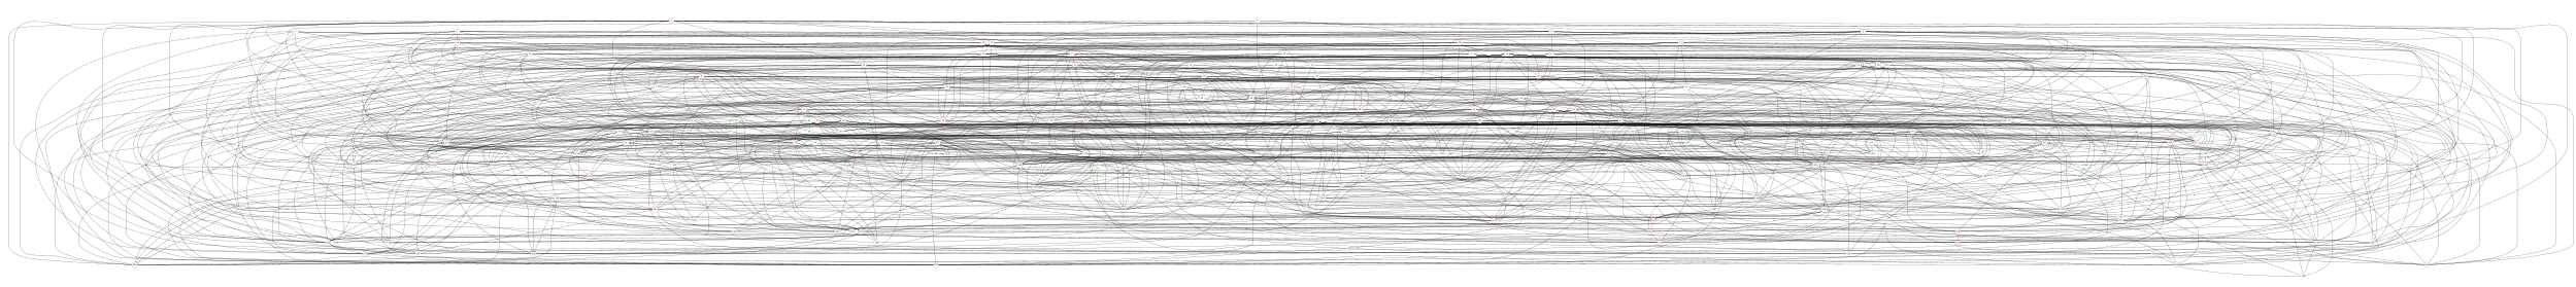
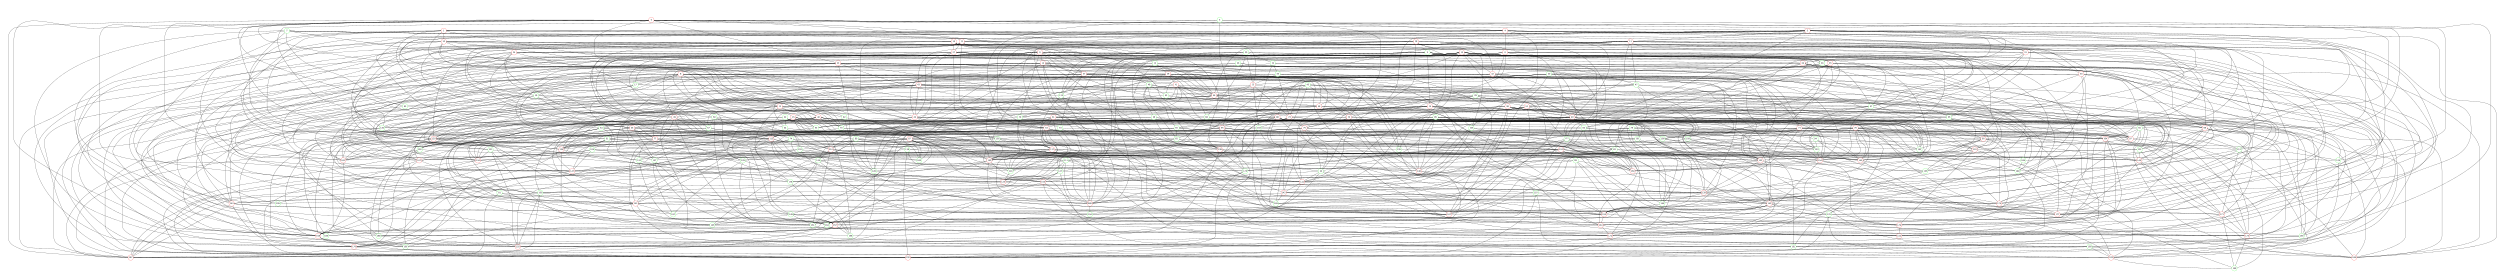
  graph {
    fontname=Nunito
    node [color=red fillcolor=white fixedsize=true fontname=Nunito shape=circle style=filled]
    edge [fontname=Nunito]
    0
    97
    187
    66
    147
    176 [color=green]
    158
    166 [color=green]
    134
    5
    159
    115
    138
    44
    70 [color=green]
    9
    23
    173
    119
    116 [color=green]
    148
    87
    137 [color=green]
    107
    77
    170
    178 [color=green]
    182
    190
    196 [color=green]
    191 [color=green]
    168 [color=green]
    156
    193
    186
    177
    129 [color=green]
    34
    112 [color=green]
    150
    84 [color=green]
    124
    56
    75
    71
    11
    59 [color=green]
    194 [color=green]
    192
    153
    198 [color=green]
    123
    149 [color=green]
    172
    139
    144
    175 [color=green]
    181
    126 [color=green]
    93 [color=green]
    105 [color=green]
    167
    143
    146 [color=green]
    132
    37
    128 [color=green]
    79 [color=green]
    72
    67 [color=green]
    35
    14
    163
    161
    n75 [label=214]
    86
    91 [color=green]
    39
    54 [color=green]
    28
    199 [color=green]
    179
    155 [color=green]
    141
    n85 [label=980]
    188 [color=green]
    142
    169 [color=green]
    174
    162 [color=green]
    171
    102 [color=green]
    135 [color=green]
    183 [color=green]
    152 [color=green]
    197 [color=green]
    151 [color=green]
    157
    195 [color=green]
    131 [color=green]
    136
    160 [color=green]
    140
    165 [color=green]
    185 [color=green]
    49
    120
    n108 [label=364]
    109 [color=green]
    145
    125 [color=green]
    58
    83 [color=green]
    89 [color=green]
    96 [color=green]
    108 [color=green]
    110 [color=green]
    130 [color=green]
    90
    43
    47 [color=green]
    51
    55 [color=green]
    57 [color=green]
    27
    63
    127 [color=green]
    98
    133 [color=green]
    80 [color=green]
    154
    41
    113 [color=green]
    73 [color=green]
    122 [color=green]
    101 [color=green]
    82 [color=green]
    118 [color=green]
    117
    184 [color=green]
    189 [color=green]
    104 [color=green]
    111 [color=green]
    103 [color=green]
    121 [color=green]
    61
    69
    94 [color=green]
    95
    100 [color=green]
    76
    68 [color=green]
    52 [color=green]
    60 [color=green]
    78 [color=green]
    65 [color=green]
    81 [color=green]
    40 [color=green]
    106 [color=green]
    48 [color=green]
    50 [color=green]
    53
    64 [color=green]
    74 [color=green]
    1
    22
    10
    31
    42
    12 [color=green]
    92 [color=green]
    46
    36 [color=green]
    88 [color=green]
    15
    2 [color=green]
    25
    3 [color=green]
    4
    6
    21
    24
    30
    7 [color=green]
    8
    17 [color=green]
    19 [color=green]
    13
    38
    16
    18
    20 [color=green]
    32 [color=green]
    33 [color=green]
    26 [color=green]
    29 [color=green]
    45 [color=green]
    62 [color=green]
    85 [color=green]
    99 [color=green]
    0 -- 97
    0 -- 187
    0 -- 66
    0 -- 147
    0 -- 176
    0 -- 158
    0 -- 166
    0 -- 134
    0 -- 5
    0 -- 159
    0 -- 115
    0 -- 138
    0 -- 44
    0 -- 70
    0 -- 9
    0 -- 23
    97 -- 173
    97 -- 119
    66 -- 147
    66 -- 116
    66 -- 148
    66 -- 87
    66 -- 137
    66 -- 107
    66 -- 77
    147 -- 170
    147 -- 178
    176 -- 182
    176 -- 190
    158 -- 170
    158 -- 182
    158 -- 196
    166 -- 191
    166 -- 168
    134 -- 190
    134 -- 196
    134 -- 156
    5 -- 77
    5 -- 193
    5 -- 186
    5 -- 177
    5 -- 129
    5 -- 34
    5 -- 112
    5 -- 150
    5 -- 84
    5 -- 124
    5 -- 56
    5 -- 75
    5 -- 71
    5 -- 11
    5 -- 59
    115 -- 158
    115 -- 124
    115 -- 194
    115 -- 192
    115 -- 153
    115 -- 198
    115 -- 123
    115 -- 149
    138 -- 147
    138 -- 192
    138 -- 172
    138 -- 139
    138 -- 144
    138 -- 175
    44 -- 97
    44 -- 159
    44 -- 177
    44 -- 175
    44 -- 181
    44 -- 126
    44 -- 93
    70 -- 134
    70 -- 124
    70 -- 105
    9 -- 187
    9 -- 66
    9 -- 170
    9 -- 56
    9 -- 167
    9 -- 143
    9 -- 146
    9 -- 132
    9 -- 37
    9 -- 128
    9 -- 79
    9 -- 72
    9 -- 67
    9 -- 35
    9 -- 14
    23 -- 138
    23 -- 190
    23 -- 56
    23 -- 71
    23 -- 194
    23 -- 132
    23 -- 163
    23 -- 161
    23 -- n75
    23 -- 86
    23 -- 91
    23 -- 39
    23 -- 54
    23 -- 28
    173 -- 199
    119 -- 156
    119 -- 199
    119 -- 179
    119 -- 155
    119 -- 141
    116 -- 123
    148 -- 158
    148 -- 171
    87 -- 187
    87 -- 107
    87 -- 178
    87 -- 156
    87 -- n85
    87 -- 102
    87 -- 135
    87 -- 183
    87 -- 152
    137 -- 197
    137 -- 151
    137 -- 157
    107 -- 170
    107 -- 197
    107 -- 195
    77 -- 166
    77 -- 139
    77 -- 181
    77 -- 183
    77 -- 131
    77 -- 136
    170 -- 190
    178 -- 198
    182 -- 199
    168 -- 187
    168 -- 182
    168 -- 186
    156 -- 168
    156 -- n85
    156 -- 188
    129 -- 176
    129 -- 197
    129 -- 157
    34 -- 107
    34 -- 190
    34 -- 191
    34 -- 193
    34 -- 84
    34 -- 153
-   34 -- 47
+   34 -- 37
    34 -- 49
    112 -- 186
    112 -- 149
    112 -- 171
    112 -- 140
    150 -- 178
    150 -- 193
    150 -- n85
    150 -- 188
    84 -- 159
    84 -- 124
    84 -- 120
    84 -- n108
    84 -- 109
    124 -- 159
    124 -- 156
    124 -- 150
    124 -- 146
    124 -- 145
    124 -- 125
    56 -- 190
    56 -- 196
    56 -- 193
    56 -- 86
    56 -- 155
    56 -- 125
    56 -- 58
    56 -- 83
    75 -- 158
    75 -- 87
    75 -- 172
    75 -- 157
    75 -- 89
    75 -- 96
    75 -- 108
    71 -- 97
    71 -- 159
    71 -- 124
    71 -- 139
    71 -- 152
    71 -- 151
    71 -- 120
    71 -- n108
    71 -- 125
    71 -- 108
    71 -- 110
    11 -- 147
    11 -- 176
    11 -- 158
    11 -- 163
    11 -- 86
    11 -- 130
    11 -- 90
    11 -- 43
    11 -- 47
    11 -- 51
    11 -- 55
    11 -- 57
    11 -- 27
    59 -- 87
    59 -- 67
    59 -- 151
    59 -- 185
    59 -- 63
    59 -- 127
    153 -- 163
    153 -- 179
    153 -- 162
    123 -- 139
    123 -- 160
    149 -- 151
    149 -- 157
    149 -- 165
    139 -- 173
    139 -- 143
    139 -- 146
    139 -- 140
    144 -- 186
    144 -- 171
    144 -- 157
    175 -- 190
    175 -- 194
    181 -- 185
    126 -- 187
    126 -- 148
    126 -- 179
    126 -- 141
    126 -- 197
    126 -- 165
    93 -- 157
    105 -- 177
    105 -- 149
    105 -- 144
    105 -- 161
    105 -- 117
    143 -- 187
    143 -- 170
    143 -- 153
    143 -- 149
    146 -- 153
    132 -- 177
    132 -- 139
    132 -- 143
    37 -- 170
    37 -- 190
    37 -- 191
    37 -- 131
    37 -- 109
    37 -- 58
    37 -- 154
    37 -- 41
    37 -- 113
    37 -- 73
    37 -- 122
    128 -- 196
    128 -- 174
    79 -- 150
    79 -- n75
    79 -- 117
    79 -- 189
    72 -- 97
    72 -- 77
    72 -- 75
    72 -- 152
    72 -- 103
    72 -- 81
    67 -- 134
    67 -- 167
    67 -- n85
    67 -- 136
    35 -- 166
    35 -- 146
    35 -- 185
    35 -- 109
    35 -- 145
    35 -- 57
    35 -- 40
    35 -- 106
    14 -- 44
    14 -- 173
    14 -- 148
    14 -- 107
    14 -- 129
    14 -- 37
    14 -- 128
    14 -- 141
    14 -- 169
    14 -- 135
    14 -- 136
    163 -- 196
    163 -- 193
    163 -- 172
    161 -- 196
    161 -- 167
    161 -- 197
    161 -- 165
    n75 -- 126
    n75 -- 132
    n75 -- 161
    n75 -- 183
    n75 -- 151
    n75 -- 145
    86 -- 115
    86 -- 119
    86 -- 123
    86 -- 144
    86 -- 93
    86 -- 155
    86 -- 142
    86 -- 169
    86 -- 109
    86 -- 110
    86 -- 95
    91 -- 147
    91 -- 182
    91 -- 196
    91 -- 124
    91 -- 136
    39 -- 66
    39 -- 115
    39 -- 191
    39 -- 124
    39 -- 123
    39 -- 157
    54 -- 190
    54 -- 160
    54 -- 165
    54 -- n108
    54 -- 80
    54 -- 104
    28 -- 173
    28 -- 56
    28 -- 139
    28 -- 144
    28 -- 79
    28 -- 161
    28 -- 188
    28 -- 183
    28 -- 41
    28 -- 189
    28 -- 68
    28 -- 64
    179 -- 193
    155 -- 191
    141 -- 170
    141 -- 153
    141 -- 142
    n85 -- 194
    188 -- 192
    142 -- n85
    142 -- 169
    142 -- 174
    174 -- 177
    162 -- 187
    162 -- 173
    171 -- 173
    171 -- 192
    171 -- 199
    102 -- 134
    102 -- 137
    102 -- 132
    102 -- n85
    135 -- 144
    135 -- 151
    152 -- 174
    151 -- 158
    151 -- 193
    157 -- 187
-   157 -- 166
    157 -- 198
    157 -- 188
    131 -- 156
    131 -- 162
    136 -- 178
    136 -- 165
    136 -- 185
    160 -- 187
    160 -- 192
    160 -- 161
    160 -- 195
    140 -- 176
    140 -- 172
    140 -- 179
    140 -- 162
    140 -- 171
    140 -- 165
    165 -- 172
    165 -- 185
    49 -- 119
    49 -- 148
    49 -- 193
    49 -- 150
    49 -- 84
    49 -- 174
    49 -- 136
    49 -- 120
    49 -- 145
    49 -- 130
    49 -- 63
    49 -- 98
    49 -- 133
    49 -- 80
    120 -- 159
    120 -- 196
    120 -- 123
    120 -- 181
    n108 -- 192
    n108 -- 172
    n108 -- 199
    n108 -- 179
    109 -- 191
    109 -- 132
    109 -- 171
    109 -- 136
    145 -- 147
    145 -- 182
    145 -- 155
    125 -- 168
    58 -- 159
    58 -- 148
    58 -- 137
    58 -- 186
    58 -- n85
    58 -- 162
    58 -- 69
    83 -- 158
    89 -- 168
    89 -- 132
    89 -- 104
    96 -- 193
    96 -- 163
    96 -- 161
    96 -- 141
    96 -- 157
    108 -- 190
    108 -- 126
    108 -- 179
    108 -- 145
    110 -- 190
    110 -- 168
    110 -- 161
    110 -- 174
    130 -- 190
    130 -- 143
    90 -- 112
    90 -- 150
    90 -- 149
    90 -- 144
    90 -- 179
    90 -- 152
    90 -- 160
    43 -- 134
    43 -- 44
    43 -- 129
    43 -- 56
    43 -- 172
    43 -- 181
    43 -- 179
    43 -- 136
    43 -- 108
    43 -- 130
    43 -- 68
    47 -- 159
    47 -- 148
    47 -- 153
    47 -- 123
    47 -- 152
    47 -- 154
    47 -- 61
    47 -- 52
    51 -- 166
    51 -- 182
    51 -- 196
    51 -- 123
    51 -- 139
    51 -- 167
    51 -- 132
    51 -- 79
    51 -- 86
    55 -- 144
    55 -- n108
    55 -- 145
    55 -- 100
    55 -- 60
    57 -- 177
    57 -- 72
    57 -- 133
    57 -- 154
    57 -- 78
    27 -- 44
    27 -- 178
    27 -- 34
    27 -- 153
    27 -- 181
    27 -- 128
    27 -- n75
    27 -- n85
    27 -- 98
    27 -- 184
    27 -- 69
    63 -- 116
    63 -- 139
    63 -- 167
    63 -- n85
    63 -- 151
    63 -- 89
    63 -- 117
    127 -- 182
    127 -- 156
    127 -- 192
    127 -- 141
    127 -- 162
    98 -- 190
    98 -- 193
    98 -- 112
    98 -- 139
    98 -- 167
    98 -- 101
    133 -- 154
    80 -- 170
    80 -- 139
    80 -- n75
    80 -- 165
    80 -- 82
    80 -- 118
    154 -- 159
    154 -- 182
    154 -- 175
    154 -- 163
    154 -- 179
    41 -- 186
    41 -- 56
    41 -- 139
    41 -- 181
    41 -- 140
    41 -- 113
    41 -- 103
    41 -- 121
    41 -- 61
    113 -- 190
    113 -- 141
    113 -- n85
    113 -- 127
    73 -- 116
    73 -- 181
    73 -- 163
    73 -- 90
    122 -- 194
    122 -- 167
    122 -- 146
    122 -- 163
    122 -- 169
    122 -- 133
    101 -- 116
    101 -- 144
    101 -- 171
    101 -- 154
    82 -- 129
    82 -- 150
    82 -- 174
    82 -- 184
    118 -- 173
    118 -- 190
    118 -- 175
    118 -- 181
    117 -- 187
    117 -- 170
    117 -- 150
    117 -- n85
    117 -- 131
    117 -- 145
    117 -- 154
    184 -- 189
    189 -- 191
    104 -- 147
    104 -- 134
    104 -- 107
    104 -- 153
    104 -- 111
    111 -- 147
    111 -- 176
    111 -- 158
    111 -- 116
    111 -- n85
    111 -- 140
    111 -- 127
    103 -- 115
    103 -- 186
    103 -- 167
    103 -- n85
    121 -- 134
    121 -- 192
    121 -- 198
    121 -- 128
    61 -- 97
    61 -- 187
    61 -- 116
    61 -- 137
    61 -- 150
    61 -- 63
    61 -- 101
    61 -- 117
    61 -- 94
    69 -- 158
    69 -- 112
    69 -- 75
    69 -- 153
    69 -- 142
    69 -- 110
    69 -- 100
    69 -- 76
    94 -- 155
    94 -- 145
    94 -- 133
    95 -- 134
    95 -- 115
    95 -- 138
    95 -- 177
    95 -- 172
    95 -- 175
    95 -- 181
    95 -- 167
    95 -- 152
    100 -- 196
    100 -- 191
    100 -- 181
    100 -- 188
    76 -- 97
    76 -- 176
    76 -- 173
    76 -- 87
    76 -- 182
    76 -- 192
    76 -- 123
    76 -- 136
    76 -- n108
    76 -- 145
    76 -- 133
    76 -- 154
    68 -- 116
    68 -- 186
    68 -- 84
    68 -- 161
    52 -- 188
    52 -- 58
    60 -- 173
    60 -- 170
    60 -- 190
    60 -- 105
    60 -- 91
    60 -- 65
    78 -- 97
    78 -- 115
    78 -- 153
    78 -- 91
    78 -- 145
    78 -- 96
    65 -- 138
    65 -- 116
    65 -- 129
    65 -- 154
    65 -- 118
    81 -- 187
    81 -- 162
    81 -- 140
    40 -- 44
    40 -- 173
    40 -- 71
    40 -- 167
    40 -- 183
    40 -- 145
    40 -- 95
    40 -- 48
    106 -- 148
    106 -- 141
    106 -- 142
    106 -- 140
    106 -- 109
    48 -- 147
    48 -- 138
    48 -- 190
    48 -- 52
    48 -- 60
    48 -- 65
    48 -- 50
    50 -- 97
    50 -- 112
    50 -- 194
    50 -- 175
    50 -- 162
    50 -- n108
    53 -- 56
    53 -- 153
    53 -- 143
    53 -- 72
    53 -- 120
    53 -- 103
    64 -- 97
    64 -- 102
    64 -- 74
    74 -- 158
    74 -- 128
    74 -- n75
    74 -- 160
    74 -- 133
    1 -- 93
    1 -- 79
    1 -- 160
    1 -- 120
    1 -- n108
    1 -- 121
    1 -- 22
    1 -- 10
    1 -- 31
    1 -- 42
    1 -- 12
    22 -- 166
    22 -- 137
    22 -- 178
    22 -- 150
    22 -- 172
    22 -- 67
    22 -- 39
    22 -- 90
    22 -- 92
    22 -- 46
    10 -- 66
    10 -- 138
    10 -- 191
    10 -- 156
    10 -- 177
    10 -- 183
    10 -- 185
    10 -- 122
    10 -- 31
    10 -- 92
    10 -- 46
    31 -- 177
    31 -- 174
    31 -- 108
    31 -- 57
    31 -- 127
    31 -- 98
    31 -- 36
    42 -- 187
    42 -- 159
    42 -- 119
    42 -- 192
    42 -- 123
    42 -- 132
    42 -- 43
    42 -- 82
    12 -- 97
    12 -- 158
    12 -- 28
    12 -- 171
    12 -- 96
    12 -- 88
    12 -- 15
    92 -- 128
    92 -- 169
    46 -- 70
    46 -- 107
    46 -- 192
    46 -- 54
    46 -- 141
    46 -- 171
    46 -- 120
    46 -- 130
    46 -- 133
    46 -- 73
    46 -- 189
    36 -- 155
    36 -- 57
    36 -- 52
    36 -- 42
    88 -- 93
    88 -- 142
    88 -- 152
    88 -- 131
    88 -- 95
    15 -- 66
    15 -- 158
    15 -- 119
    15 -- 150
    15 -- 198
    15 -- 172
    15 -- 93
    15 -- 161
    15 -- n75
    15 -- 98
    15 -- 189
    2 -- 177
    2 -- 149
    2 -- 144
    2 -- 67
    2 -- 14
    2 -- 163
    2 -- 39
    2 -- 76
    2 -- 25
    25 -- 166
    25 -- 70
    25 -- 79
    25 -- 141
    25 -- 136
    25 -- 89
    25 -- 55
    25 -- 98
    25 -- 154
    25 -- 100
    25 -- 81
    3 -- 75
    3 -- 130
    3 -- 63
    3 -- 95
    3 -- 4
    4 -- 147
    4 -- 132
    4 -- n85
    4 -- 142
    4 -- 140
    4 -- 125
    4 -- 90
    4 -- 63
    4 -- 50
    4 -- 15
    4 -- 6
    4 -- 21
    6 -- 107
    6 -- 170
    6 -- 156
    6 -- 58
    6 -- 122
    6 -- 82
    6 -- 189
    6 -- 69
    6 -- 36
    21 -- 115
    21 -- 141
    21 -- 171
    21 -- 195
    21 -- 27
    21 -- 63
    21 -- 95
    21 -- 48
    21 -- 74
    21 -- 24
    21 -- 30
    24 -- 115
    24 -- 126
    24 -- 105
    24 -- 141
    24 -- 151
    24 -- 160
    24 -- 120
    24 -- 122
    24 -- 36
    30 -- 182
    30 -- 153
    30 -- 188
    30 -- 174
    30 -- 55
    30 -- 189
    30 -- 50
    30 -- 53
    7 -- 158
    7 -- 116
    7 -- 194
    7 -- 192
    7 -- 49
    7 -- 83
    7 -- 53
    7 -- 21
    8 -- 70
    8 -- 148
    8 -- 192
    8 -- 181
    8 -- 167
    8 -- 135
    8 -- 131
    8 -- 136
    8 -- 185
    8 -- 51
    8 -- 106
    8 -- 64
    8 -- 17
    17 -- 97
    17 -- 161
    17 -- 174
    17 -- 130
    17 -- 19
    19 -- 70
    19 -- 77
    19 -- 143
    19 -- 83
    19 -- 22
    13 -- 119
    13 -- 186
    13 -- 112
    13 -- 198
    13 -- 143
    13 -- 146
    13 -- 72
    13 -- 35
    13 -- 155
    13 -- 141
    13 -- n85
    13 -- 113
    13 -- 111
    13 -- 42
    13 -- 17
    13 -- 38
    38 -- 172
    38 -- 54
    38 -- 142
    38 -- 169
    38 -- 135
    38 -- 49
    38 -- 90
    38 -- 101
    38 -- 60
    16 -- 56
    16 -- 139
    16 -- 37
    16 -- 91
    16 -- 39
    16 -- 195
    16 -- 165
    16 -- 125
    16 -- 27
    16 -- 133
    18 -- 177
    18 -- 150
    18 -- 167
    18 -- 120
    18 -- 96
    18 -- 127
    18 -- 113
    18 -- 106
    18 -- 31
    18 -- 30
    18 -- 19
    20 -- 134
    20 -- 181
    20 -- 169
    20 -- 47
    20 -- 68
    20 -- 53
    20 -- 36
    20 -- 32
    32 -- 176
    32 -- 107
    32 -- 172
    32 -- 179
    32 -- 33
    33 -- 77
    33 -- 132
    33 -- 72
    33 -- 49
    33 -- 120
    33 -- 154
    33 -- 53
    26 -- 150
    26 -- 37
    26 -- 174
    26 -- 82
    29 -- 87
    29 -- 161
    29 -- 152
    29 -- 57
    29 -- 98
    29 -- 154
    29 -- 111
    29 -- 65
    45 -- 115
    45 -- 107
    45 -- 56
    45 -- 161
    45 -- 141
    45 -- 140
    45 -- 55
    45 -- 184
    45 -- 69
-   62 -- 188
+   62 -- 187
    62 -- 93
    62 -- 162
    62 -- 89
    62 -- 96
    62 -- 108
    62 -- 64
    85 -- 134
    85 -- 148
    85 -- 182
    85 -- 186
    85 -- 149
    85 -- 175
    85 -- 163
    85 -- 140
    85 -- 89
    85 -- 103
    99 -- 159
    99 -- 173
    99 -- 178
    99 -- 193
    99 -- 128
    99 -- 169
  }
